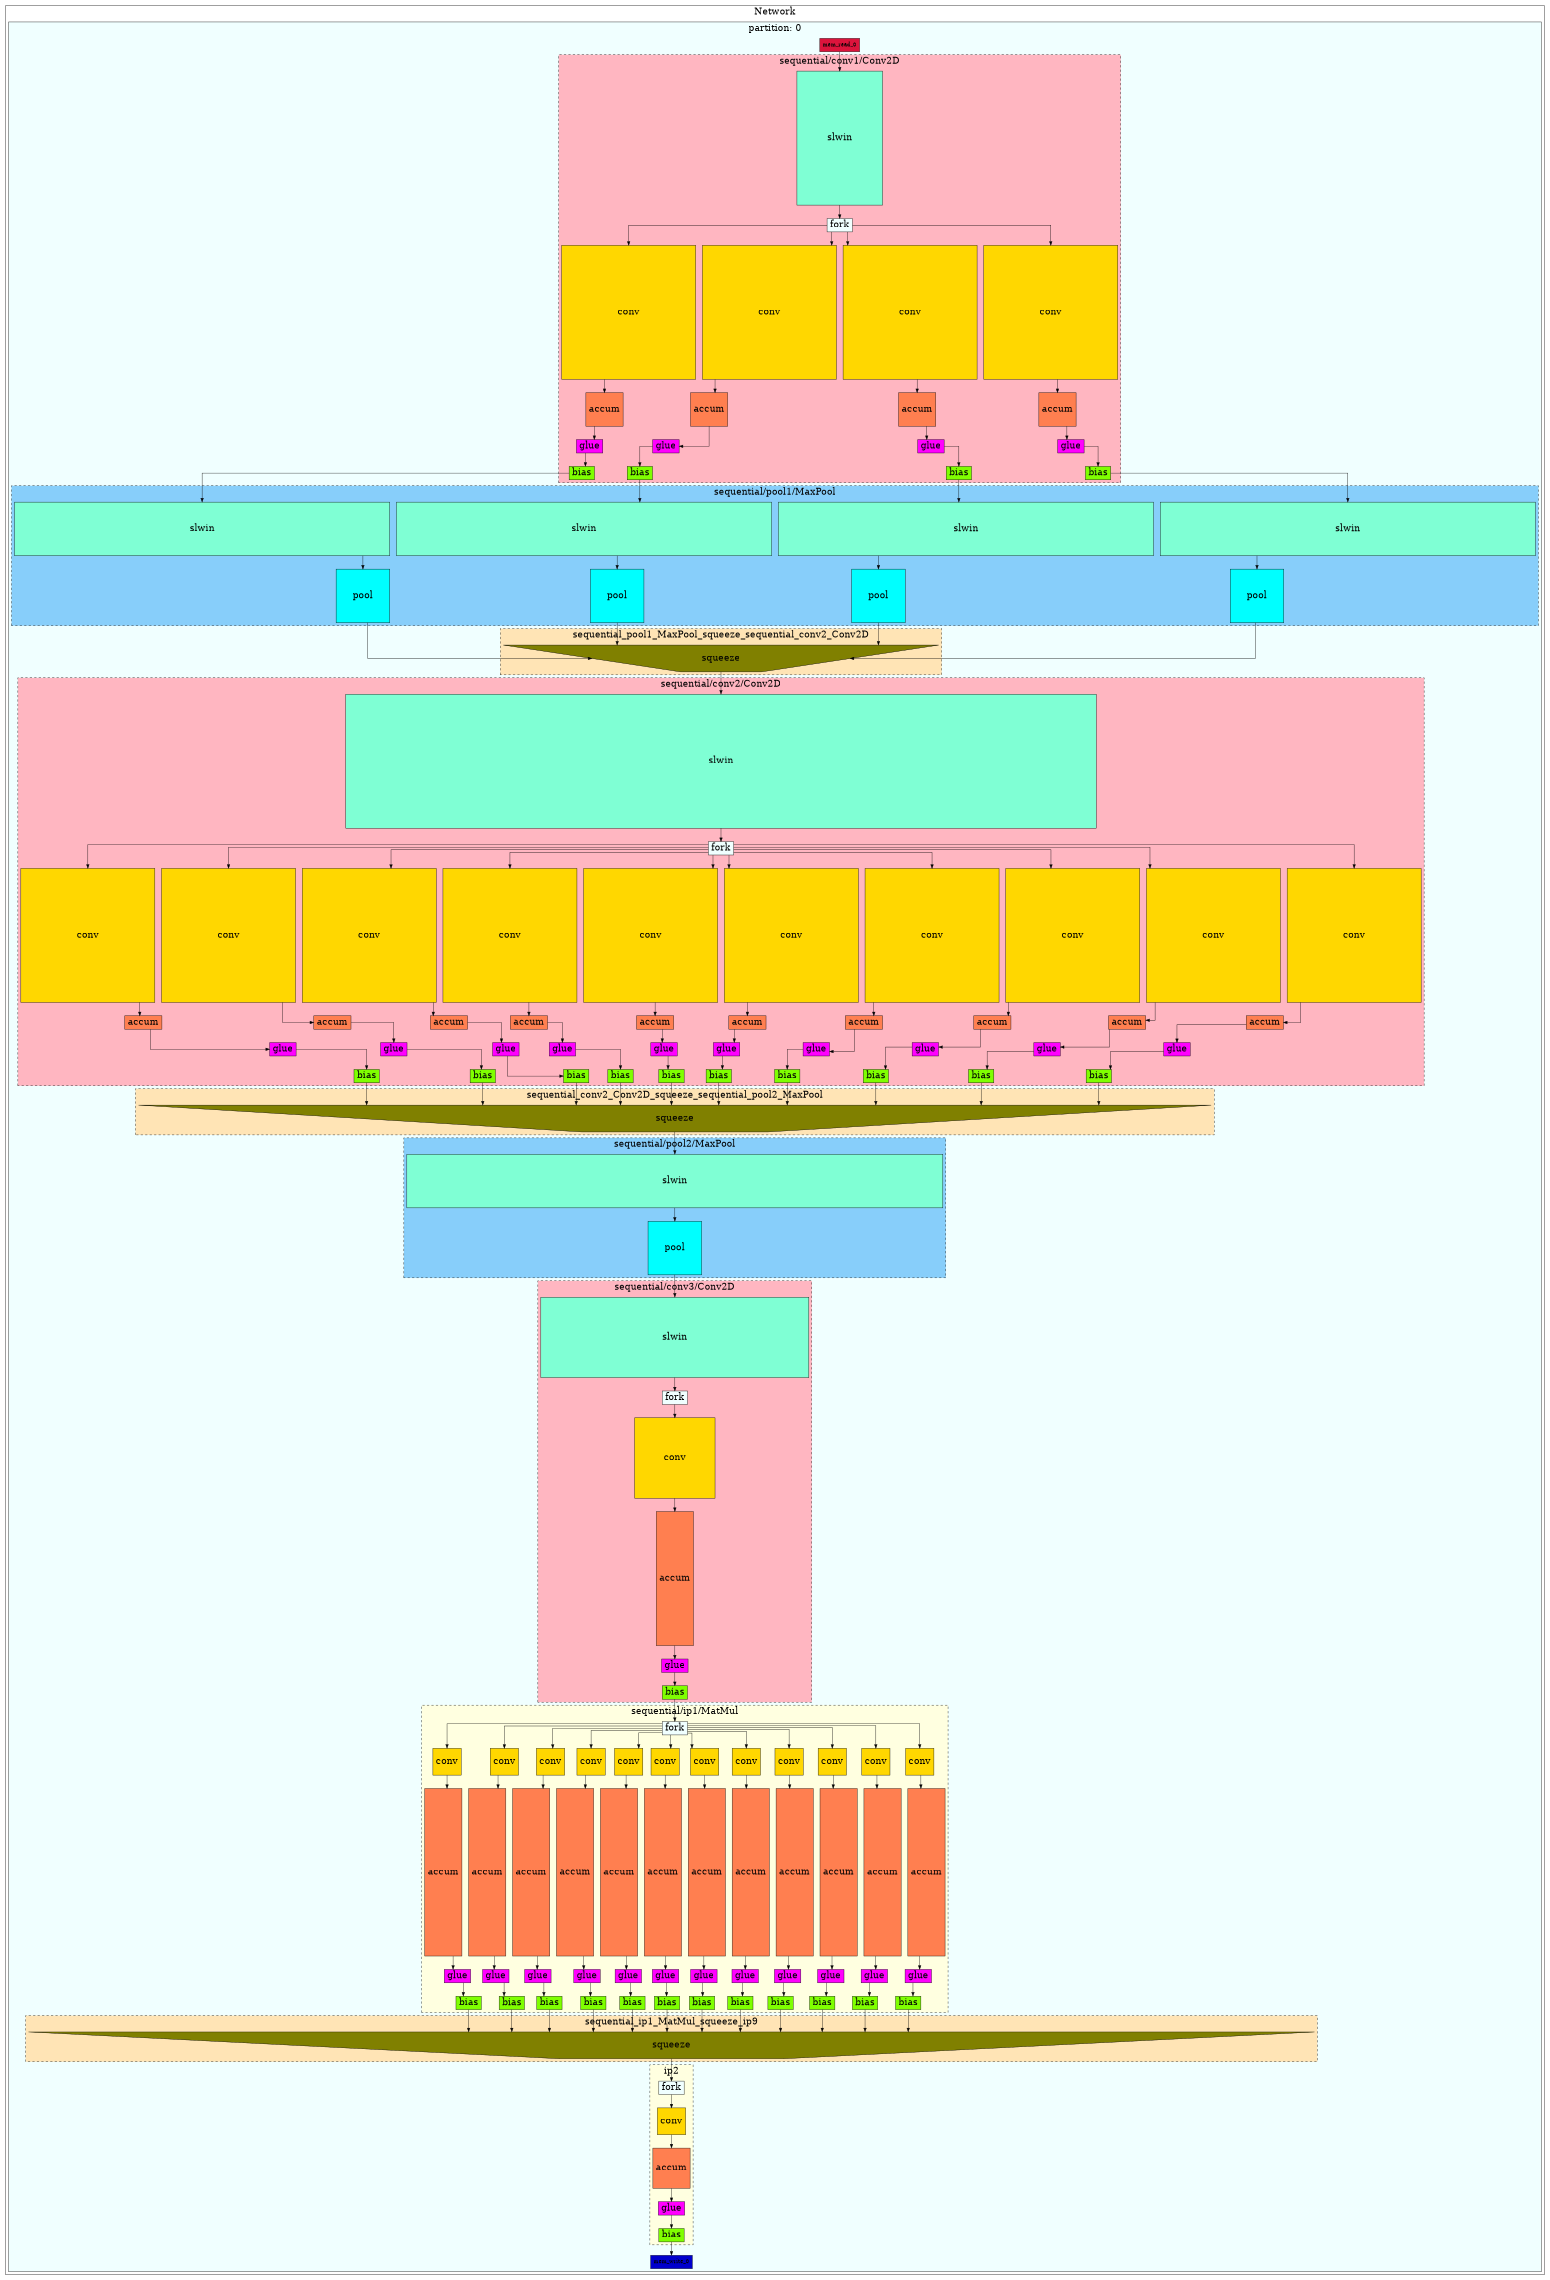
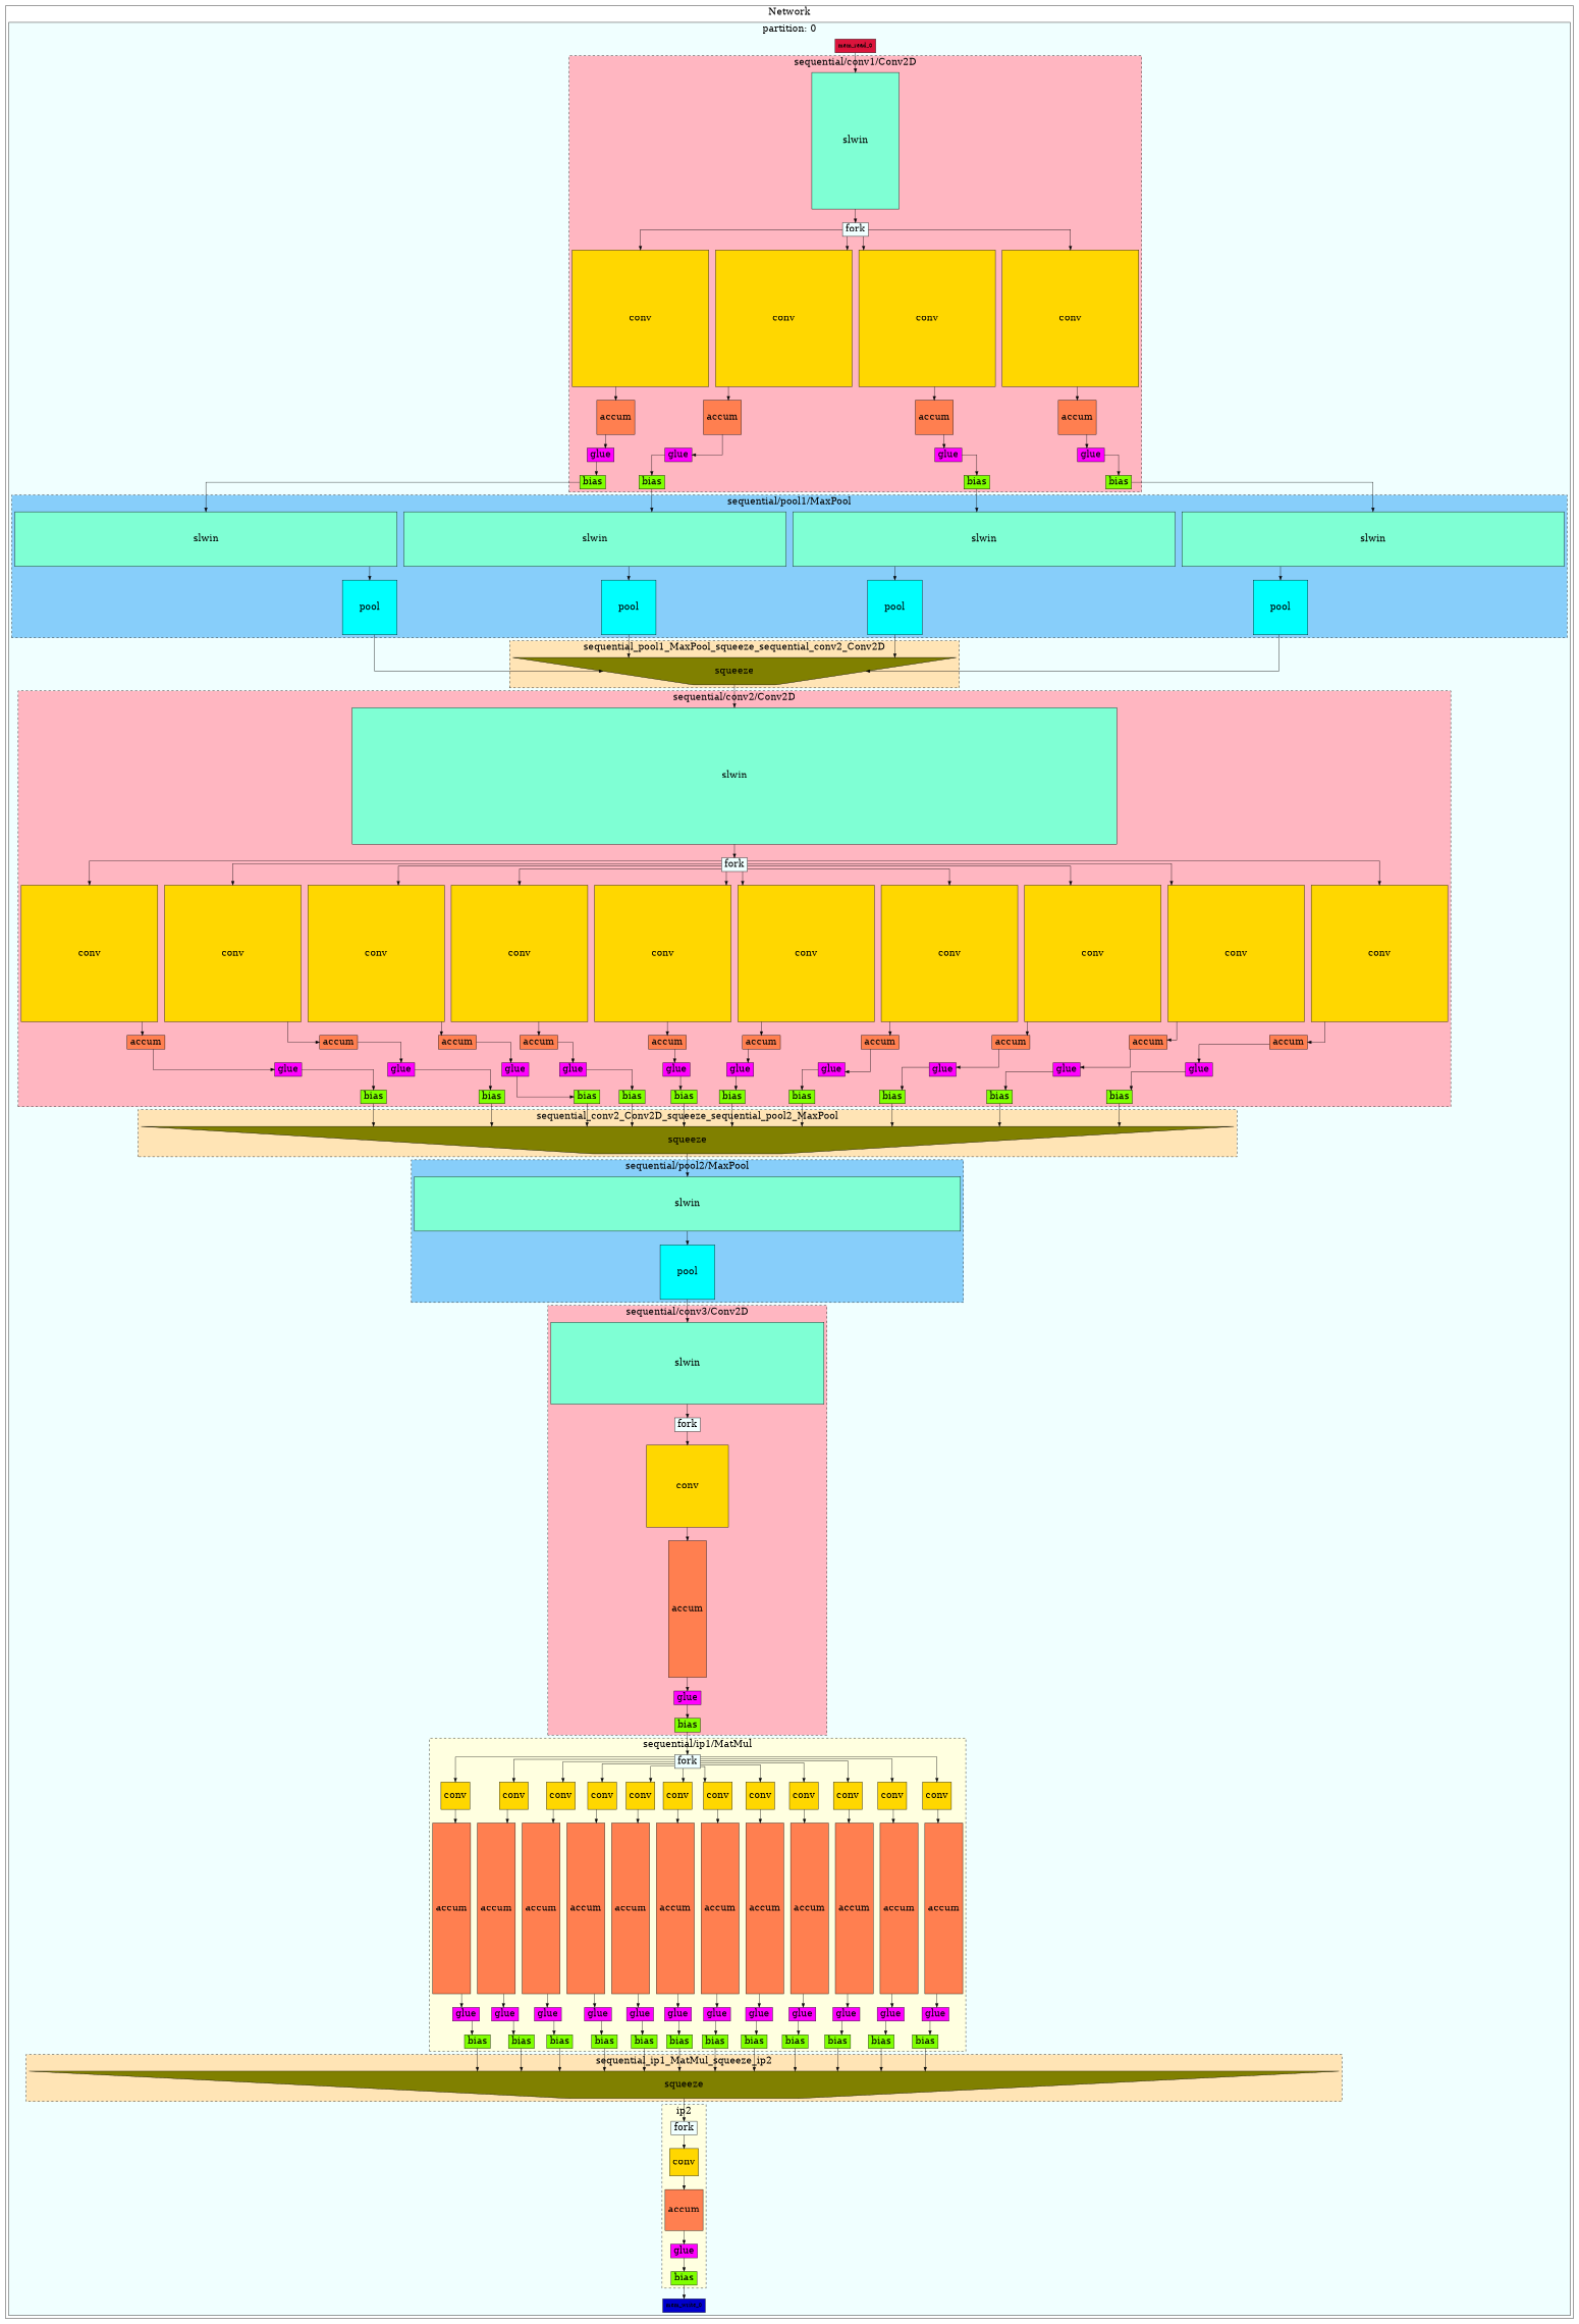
  digraph {
    fontsize=25
    splines=ortho
    node [fillcolor=gold fontsize=25 shape=box style=filled]
    n1 [fillcolor=aquamarine height=5 label=slwin width=3.2]
    n2 [fillcolor=azure label=fork]
    n3 [height=5 label=conv width=5]
    n4 [height=5 label=conv width=5]
    n5 [height=5 label=conv width=5]
    n6 [height=5 label=conv width=5]
    n7 [fillcolor=coral height=1.25 label=accum]
    n8 [fillcolor=fuchsia label=glue]
    n9 [fillcolor=chartreuse label=bias]
    n10 [fillcolor=coral height=1.25 label=accum]
    n11 [fillcolor=fuchsia label=glue]
    n12 [fillcolor=chartreuse label=bias]
    n13 [fillcolor=coral height=1.25 label=accum]
    n14 [fillcolor=fuchsia label=glue]
    n15 [fillcolor=chartreuse label=bias]
    n16 [fillcolor=coral height=1.25 label=accum]
    n17 [fillcolor=fuchsia label=glue]
    n18 [fillcolor=chartreuse label=bias]
    n19 [fillcolor=aquamarine height=2 label=slwin width=14.0]
    n20 [fillcolor=cyan height=2 label=pool width=2]
    n21 [fillcolor=aquamarine height=2 label=slwin width=14.0]
    n22 [fillcolor=cyan height=2 label=pool width=2]
    n23 [fillcolor=aquamarine height=2 label=slwin width=14.0]
    n24 [fillcolor=cyan height=2 label=pool width=2]
    n25 [fillcolor=aquamarine height=2 label=slwin width=14.0]
    n26 [fillcolor=cyan height=2 label=pool width=2]
    n27 [fillcolor=aquamarine height=5 label=slwin width=28.0]
    n28 [fillcolor=azure label=fork]
    n29 [height=5 label=conv width=5]
    n30 [height=5 label=conv width=5]
    n31 [height=5 label=conv width=5]
    n32 [height=5 label=conv width=5]
    n33 [height=5 label=conv width=5]
    n34 [height=5 label=conv width=5]
    n35 [height=5 label=conv width=5]
    n36 [height=5 label=conv width=5]
    n37 [height=5 label=conv width=5]
    n38 [height=5 label=conv width=5]
    n39 [fillcolor=coral height=0.5 label=accum]
    n40 [fillcolor=fuchsia label=glue]
    n41 [fillcolor=chartreuse label=bias]
    n42 [fillcolor=coral height=0.5 label=accum]
    n43 [fillcolor=fuchsia label=glue]
    n44 [fillcolor=chartreuse label=bias]
    n45 [fillcolor=coral height=0.5 label=accum]
    n46 [fillcolor=fuchsia label=glue]
    n47 [fillcolor=chartreuse label=bias]
    n48 [fillcolor=coral height=0.5 label=accum]
    n49 [fillcolor=fuchsia label=glue]
    n50 [fillcolor=chartreuse label=bias]
    n51 [fillcolor=coral height=0.5 label=accum]
    n52 [fillcolor=fuchsia label=glue]
    n53 [fillcolor=chartreuse label=bias]
    n54 [fillcolor=coral height=0.5 label=accum]
    n55 [fillcolor=fuchsia label=glue]
    n56 [fillcolor=chartreuse label=bias]
    n57 [fillcolor=coral height=0.5 label=accum]
    n58 [fillcolor=fuchsia label=glue]
    n59 [fillcolor=chartreuse label=bias]
    n60 [fillcolor=coral height=0.5 label=accum]
    n61 [fillcolor=fuchsia label=glue]
    n62 [fillcolor=chartreuse label=bias]
    n63 [fillcolor=coral height=0.5 label=accum]
    n64 [fillcolor=fuchsia label=glue]
    n65 [fillcolor=chartreuse label=bias]
    n66 [fillcolor=coral height=0.5 label=accum]
    n67 [fillcolor=fuchsia label=glue]
    n68 [fillcolor=chartreuse label=bias]
    n69 [fillcolor=aquamarine height=2 label=slwin width=20.0]
    n70 [fillcolor=cyan height=2 label=pool width=2]
    n71 [fillcolor=aquamarine height=3 label=slwin width=10.0]
    n72 [fillcolor=azure label=fork]
    n73 [height=3 label=conv width=3]
    n74 [fillcolor=coral height=5.0 label=accum]
    n75 [fillcolor=fuchsia label=glue]
    n76 [fillcolor=chartreuse label=bias]
    n77 [fillcolor=azure label=fork]
    n78 [height=1 label=conv width=1]
    n79 [height=1 label=conv width=1]
    n80 [height=1 label=conv width=1]
    n81 [height=1 label=conv width=1]
    n82 [height=1 label=conv width=1]
    n83 [height=1 label=conv width=1]
    n84 [height=1 label=conv width=1]
    n85 [height=1 label=conv width=1]
    n86 [height=1 label=conv width=1]
    n87 [height=1 label=conv width=1]
    n88 [height=1 label=conv width=1]
    n89 [height=1 label=conv width=1]
    n90 [fillcolor=coral height=6.25 label=accum]
    n91 [fillcolor=fuchsia label=glue]
    n92 [fillcolor=chartreuse label=bias]
    n93 [fillcolor=coral height=6.25 label=accum]
    n94 [fillcolor=fuchsia label=glue]
    n95 [fillcolor=chartreuse label=bias]
    n96 [fillcolor=coral height=6.25 label=accum]
    n97 [fillcolor=fuchsia label=glue]
    n98 [fillcolor=chartreuse label=bias]
    n99 [fillcolor=coral height=6.25 label=accum]
    n100 [fillcolor=fuchsia label=glue]
    n101 [fillcolor=chartreuse label=bias]
    n102 [fillcolor=coral height=6.25 label=accum]
    n103 [fillcolor=fuchsia label=glue]
    n104 [fillcolor=chartreuse label=bias]
    n105 [fillcolor=coral height=6.25 label=accum]
    n106 [fillcolor=fuchsia label=glue]
    n107 [fillcolor=chartreuse label=bias]
    n108 [fillcolor=coral height=6.25 label=accum]
    n109 [fillcolor=fuchsia label=glue]
    n110 [fillcolor=chartreuse label=bias]
    n111 [fillcolor=coral height=6.25 label=accum]
    n112 [fillcolor=fuchsia label=glue]
    n113 [fillcolor=chartreuse label=bias]
    n114 [fillcolor=coral height=6.25 label=accum]
    n115 [fillcolor=fuchsia label=glue]
    n116 [fillcolor=chartreuse label=bias]
    n117 [fillcolor=coral height=6.25 label=accum]
    n118 [fillcolor=fuchsia label=glue]
    n119 [fillcolor=chartreuse label=bias]
    n120 [fillcolor=coral height=6.25 label=accum]
    n121 [fillcolor=fuchsia label=glue]
    n122 [fillcolor=chartreuse label=bias]
    n123 [fillcolor=coral height=6.25 label=accum]
    n124 [fillcolor=fuchsia label=glue]
    n125 [fillcolor=chartreuse label=bias]
    n126 [fillcolor=azure label=fork]
    n127 [height=1 label=conv width=1]
    n128 [fillcolor=coral height=1.5 label=accum]
    n129 [fillcolor=fuchsia label=glue]
    n130 [fillcolor=chartreuse label=bias]
    n131 [distortion=4.0 fillcolor=olive label=squeeze shape=polygon sides=4]
    n132 [distortion=10.0 fillcolor=olive label=squeeze shape=polygon sides=4]
    n133 [distortion=12.0 fillcolor=olive label=squeeze shape=polygon sides=4]
    mem_read_0 [fillcolor=crimson fontsize=""]
    mem_write_0 [fillcolor=mediumblue fontsize=""]
    subgraph cluster_1 {
      label=Network
      subgraph cluster_2 {
        bgcolor=azure
        label="partition: 0"
        spline=ortho
        mem_read_0
        mem_write_0
        subgraph cluster_3 {
          bgcolor=lightpink
          label="sequential/conv1/Conv2D"
          spline=ortho
          style=dashed
          n1
          n2
          n3
          n4
          n5
          n6
          n7
          n8
          n9
          n10
          n11
          n12
          n13
          n14
          n15
          n16
          n17
          n18
        }
        subgraph cluster_4 {
          bgcolor=lightskyblue
          label="sequential/pool1/MaxPool"
          spline=ortho
          style=dashed
          n19
          n20
          n21
          n22
          n23
          n24
          n25
          n26
        }
        subgraph cluster_5 {
          bgcolor=lightpink
          label="sequential/conv2/Conv2D"
          spline=ortho
          style=dashed
          n27
          n28
          n29
          n30
          n31
          n32
          n33
          n34
          n35
          n36
          n37
          n38
          n39
          n40
          n41
          n42
          n43
          n44
          n45
          n46
          n47
          n48
          n49
          n50
          n51
          n52
          n53
          n54
          n55
          n56
          n57
          n58
          n59
          n60
          n61
          n62
          n63
          n64
          n65
          n66
          n67
          n68
        }
        subgraph cluster_6 {
          bgcolor=lightskyblue
          label="sequential/pool2/MaxPool"
          spline=ortho
          style=dashed
          n69
          n70
        }
        subgraph cluster_7 {
          bgcolor=lightpink
          label="sequential/conv3/Conv2D"
          spline=ortho
          style=dashed
          n71
          n72
          n73
          n74
          n75
          n76
        }
        subgraph cluster_8 {
          bgcolor=lightyellow
          label="sequential/ip1/MatMul"
          spline=ortho
          style=dashed
          n77
          n78
          n79
          n80
          n81
          n82
          n83
          n84
          n85
          n86
          n87
          n88
          n89
          n90
          n91
          n92
          n93
          n94
          n95
          n96
          n97
          n98
          n99
          n100
          n101
          n102
          n103
          n104
          n105
          n106
          n107
          n108
          n109
          n110
          n111
          n112
          n113
          n114
          n115
          n116
          n117
          n118
          n119
          n120
          n121
          n122
          n123
          n124
          n125
        }
        subgraph cluster_9 {
          bgcolor=lightyellow
          label=ip2
          spline=ortho
          style=dashed
          n126
          n127
          n128
          n129
          n130
        }
        subgraph cluster_10 {
          bgcolor=moccasin
          label=sequential_pool1_MaxPool_squeeze_sequential_conv2_Conv2D
          spline=ortho
          style=dashed
          n131
        }
        subgraph cluster_11 {
          bgcolor=moccasin
          label=sequential_conv2_Conv2D_squeeze_sequential_pool2_MaxPool
          spline=ortho
          style=dashed
          n132
        }
        subgraph cluster_12 {
          bgcolor=moccasin
-         label=sequential_ip1_MatMul_squeeze_ip9
+         label=sequential_ip1_MatMul_squeeze_ip2
          spline=ortho
          style=dashed
          n133
        }
      }
    }
    n1 -> n2
    n2 -> n3
    n2 -> n4
    n2 -> n5
    n2 -> n6
    n3 -> n7
    n4 -> n10
    n5 -> n13
    n6 -> n16
    n7 -> n8
    n8 -> n9
    n9 -> n19
    n10 -> n11
    n11 -> n12
    n12 -> n21
    n13 -> n14
    n14 -> n15
    n15 -> n23
    n16 -> n17
    n17 -> n18
    n18 -> n25
    n19 -> n20
    n20 -> n131
    n21 -> n22
    n22 -> n131
    n23 -> n24
    n24 -> n131
    n25 -> n26
    n26 -> n131
    n27 -> n28
    n28 -> n29
    n28 -> n30
    n28 -> n31
    n28 -> n32
    n28 -> n33
    n28 -> n34
    n28 -> n35
    n28 -> n36
    n28 -> n37
    n28 -> n38
    n29 -> n39
    n30 -> n42
    n31 -> n45
    n32 -> n48
    n33 -> n51
    n34 -> n54
    n35 -> n57
    n36 -> n60
    n37 -> n63
    n38 -> n66
    n39 -> n40
    n40 -> n41
    n41 -> n132
    n42 -> n43
    n43 -> n44
    n44 -> n132
    n45 -> n46
    n46 -> n47
    n47 -> n132
    n48 -> n49
    n49 -> n50
    n50 -> n132
    n51 -> n52
    n52 -> n53
    n53 -> n132
    n54 -> n55
    n55 -> n56
    n56 -> n132
    n57 -> n58
    n58 -> n59
    n59 -> n132
    n60 -> n61
    n61 -> n62
    n62 -> n132
    n63 -> n64
    n64 -> n65
    n65 -> n132
    n66 -> n67
    n67 -> n68
    n68 -> n132
    n69 -> n70
    n70 -> n71
    n71 -> n72
    n72 -> n73
    n73 -> n74
    n74 -> n75
    n75 -> n76
    n76 -> n77
    n77 -> n78
    n77 -> n79
    n77 -> n80
    n77 -> n81
    n77 -> n82
    n77 -> n83
    n77 -> n84
    n77 -> n85
    n77 -> n86
    n77 -> n87
    n77 -> n88
    n77 -> n89
    n78 -> n90
    n79 -> n93
    n80 -> n96
    n81 -> n99
    n82 -> n102
    n83 -> n105
    n84 -> n108
    n85 -> n111
    n86 -> n114
    n87 -> n117
    n88 -> n120
    n89 -> n123
    n90 -> n91
    n91 -> n92
    n92 -> n133
    n93 -> n94
    n94 -> n95
    n95 -> n133
    n96 -> n97
    n97 -> n98
    n98 -> n133
    n99 -> n100
    n100 -> n101
    n101 -> n133
    n102 -> n103
    n103 -> n104
    n104 -> n133
    n105 -> n106
    n106 -> n107
    n107 -> n133
    n108 -> n109
    n109 -> n110
    n110 -> n133
    n111 -> n112
    n112 -> n113
    n113 -> n133
    n114 -> n115
    n115 -> n116
    n116 -> n133
    n117 -> n118
    n118 -> n119
    n119 -> n133
    n120 -> n121
    n121 -> n122
    n122 -> n133
    n123 -> n124
    n124 -> n125
    n125 -> n133
    n126 -> n127
    n127 -> n128
    n128 -> n129
    n129 -> n130
    n130 -> mem_write_0
    n131 -> n27
    n132 -> n69
    n133 -> n126
    mem_read_0 -> n1
  }
